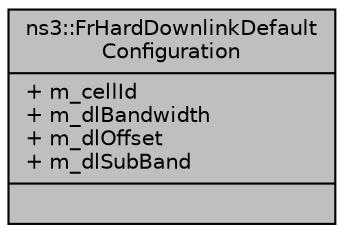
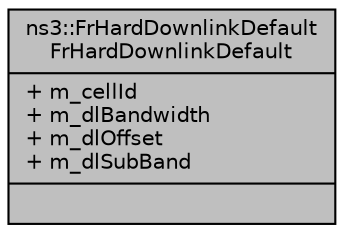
  digraph {
-   n1 [color=black fillcolor=grey75 fontcolor=black fontname=Helvetica fontsize=10 height=0.2 label="{ns3::FrHardDownlinkDefault\lConfiguration\n|+ m_cellId\l+ m_dlBandwidth\l+ m_dlOffset\l+ m_dlSubBand\l|}" shape=record style=filled width=0.4]
+   n1 [color=black fillcolor=grey75 fontcolor=black fontname=Helvetica fontsize=10 height=0.2 label="{ns3::FrHardDownlinkDefault\lFrHardDownlinkDefault\n|+ m_cellId\l+ m_dlBandwidth\l+ m_dlOffset\l+ m_dlSubBand\l|}" shape=record style=filled width=0.4]
  }
